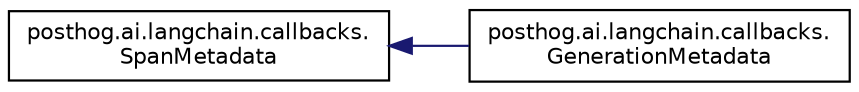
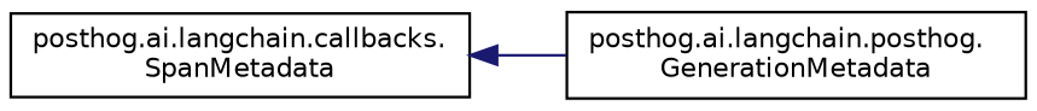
  digraph {
    rankdir=LR
    node [color=black fillcolor=white fontname=Helvetica fontsize=10 shape=record style=filled]
    n1 [height=0.2 label="posthog.ai.langchain.callbacks.\lSpanMetadata" width=0.4]
-   n2 [height=0.2 label="posthog.ai.langchain.callbacks.\lGenerationMetadata" width=0.4]
+   n2 [height=0.2 label="posthog.ai.langchain.posthog.\lGenerationMetadata" width=0.4]
    n1 -> n2 [color=midnightblue dir=back fontname=Helvetica fontsize=10 labelfontname=Helvetica labelfontsize=10 style=solid]
  }
